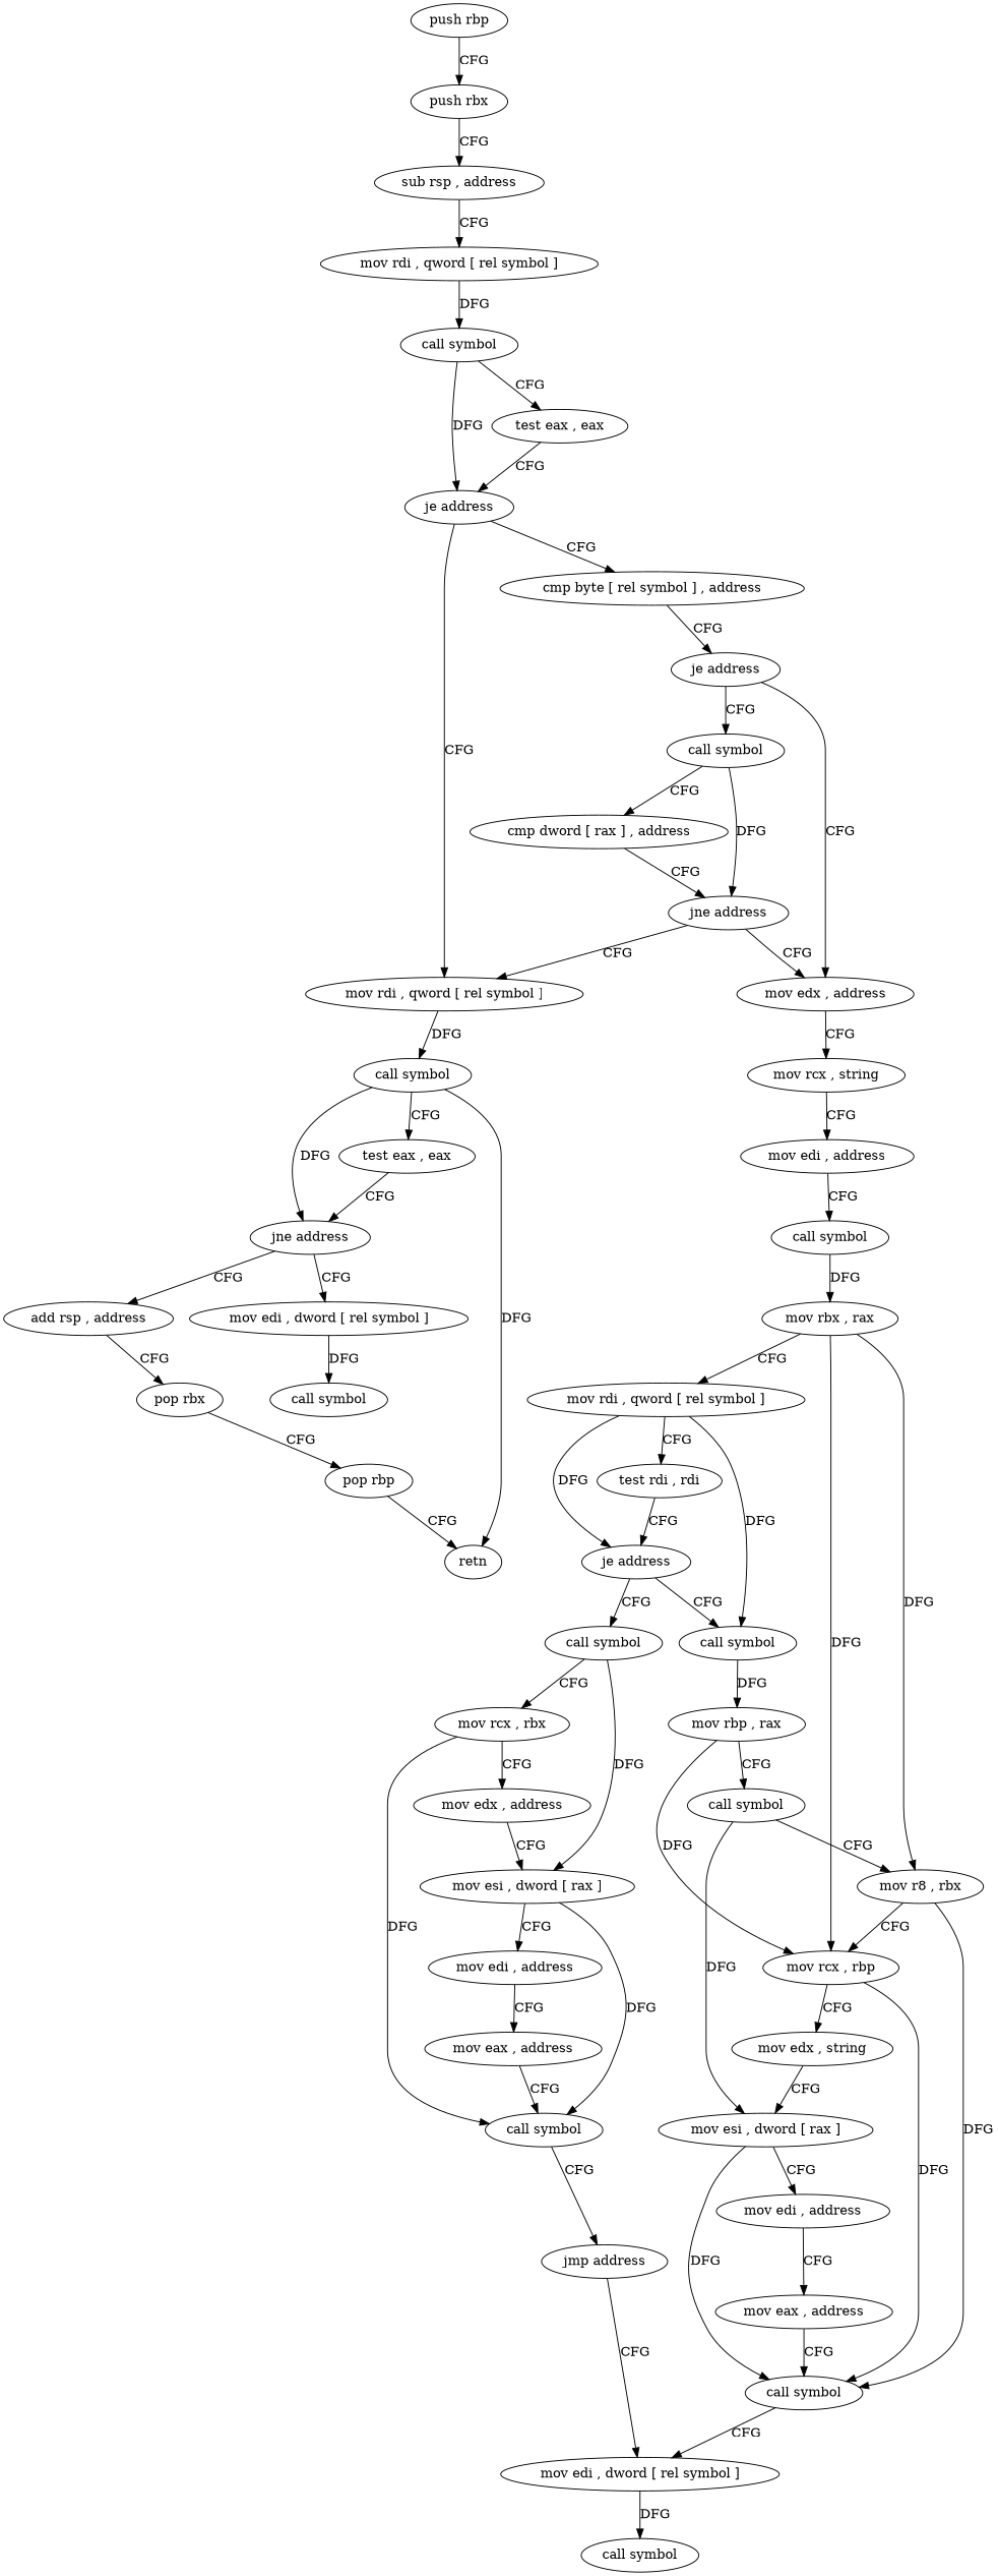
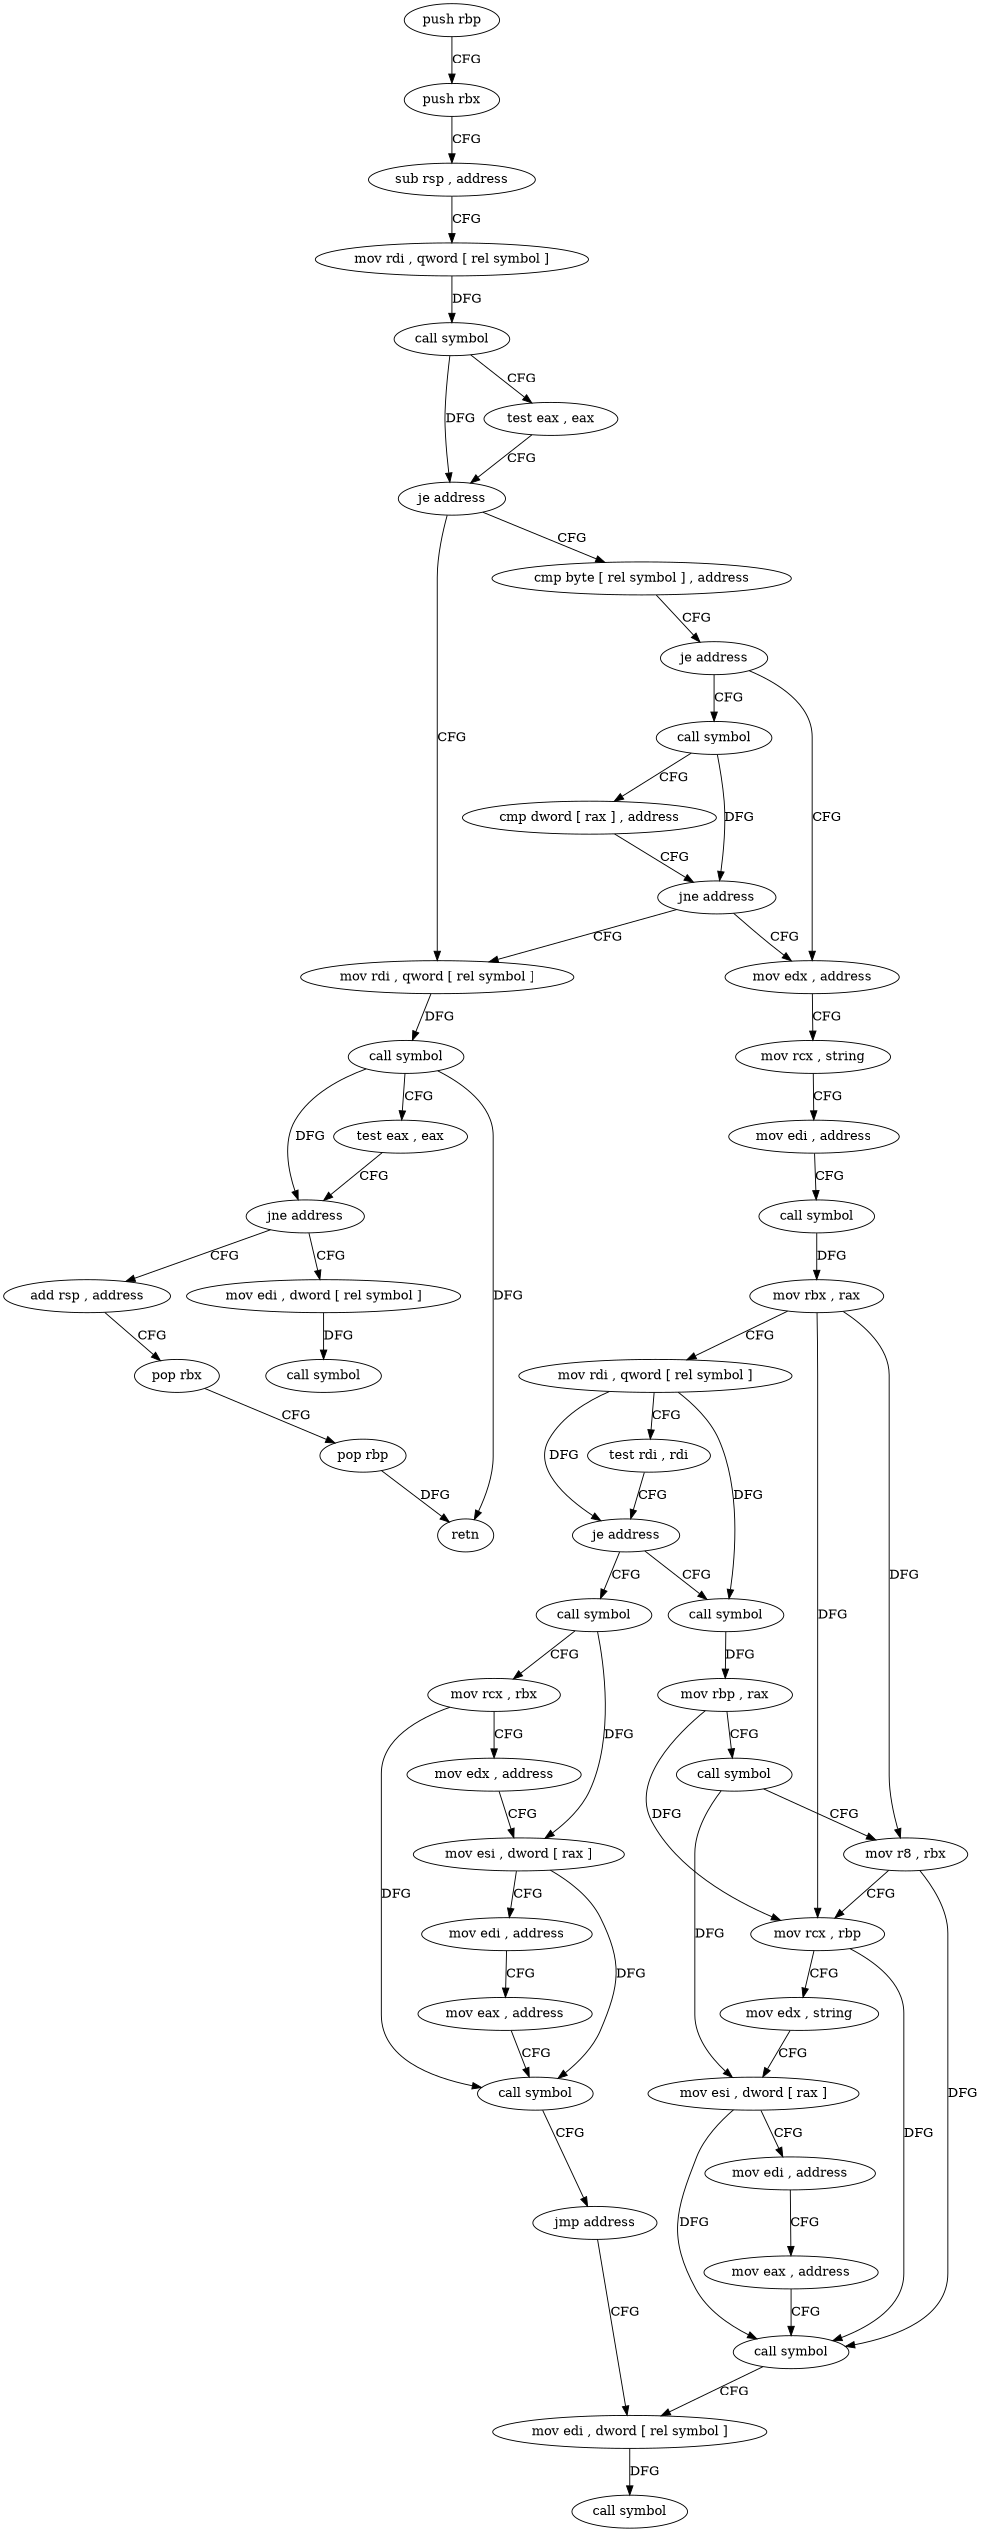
  digraph {
    n1 [label="push rbp"]
    n2 [label="push rbx"]
    n3 [label="sub rsp , address"]
    n4 [label="mov rdi , qword [ rel symbol ]"]
    n5 [label="call symbol"]
    n6 [label="test eax , eax"]
    n7 [label="je address"]
    n8 [label="mov rdi , qword [ rel symbol ]"]
    n9 [label="cmp byte [ rel symbol ] , address"]
    n10 [label="call symbol"]
    n11 [label="je address"]
    n12 [label="test eax , eax"]
    n13 [label="jne address"]
    n14 [label=retn]
    n15 [label="mov edx , address"]
    n16 [label="call symbol"]
    n17 [label="mov edi , dword [ rel symbol ]"]
    n18 [label="add rsp , address"]
    n19 [label="call symbol"]
    n20 [label="pop rbx"]
    n21 [label="pop rbp"]
    n22 [label="mov rcx , string"]
    n23 [label="cmp dword [ rax ] , address"]
    n24 [label="jne address"]
    n25 [label="mov edi , address"]
    n26 [label="call symbol"]
    n27 [label="mov rbx , rax"]
    n28 [label="mov rdi , qword [ rel symbol ]"]
    n29 [label="mov r8 , rbx"]
    n30 [label="mov rcx , rbp"]
    n31 [label="test rdi , rdi"]
    n32 [label="je address"]
    n33 [label="call symbol"]
    n34 [label="mov rcx , rbx"]
    n35 [label="mov edx , address"]
    n36 [label="call symbol"]
    n37 [label="call symbol"]
    n38 [label="call symbol"]
    n39 [label="mov rbp , rax"]
    n40 [label="mov esi , dword [ rax ]"]
    n41 [label="mov edi , address"]
    n42 [label="call symbol"]
    n43 [label="jmp address"]
    n44 [label="mov eax , address"]
    n45 [label="mov edi , dword [ rel symbol ]"]
    n46 [label="call symbol"]
    n47 [label="mov esi , dword [ rax ]"]
    n48 [label="mov edx , string"]
    n49 [label="mov edi , address"]
    n50 [label="mov eax , address"]
    n1 -> n2 [label=CFG]
    n2 -> n3 [label=CFG]
    n3 -> n4 [label=CFG]
    n4 -> n5 [label=DFG]
    n5 -> n6 [label=CFG]
    n5 -> n7 [label=DFG]
    n6 -> n7 [label=CFG]
    n7 -> n8 [label=CFG]
    n7 -> n9 [label=CFG]
    n8 -> n10 [label=DFG]
    n9 -> n11 [label=CFG]
    n10 -> n12 [label=CFG]
    n10 -> n13 [label=DFG]
    n10 -> n14 [label=DFG]
    n11 -> n15 [label=CFG]
    n11 -> n16 [label=CFG]
    n12 -> n13 [label=CFG]
    n13 -> n17 [label=CFG]
    n13 -> n18 [label=CFG]
    n15 -> n22 [label=CFG]
    n16 -> n23 [label=CFG]
    n16 -> n24 [label=DFG]
    n17 -> n19 [label=DFG]
    n18 -> n20 [label=CFG]
    n20 -> n21 [label=CFG]
-   n21 -> n14 [label=CFG]
+   n21 -> n14 [label=DFG]
    n22 -> n25 [label=CFG]
    n23 -> n24 [label=CFG]
    n24 -> n8 [label=CFG]
    n24 -> n15 [label=CFG]
    n25 -> n26 [label=CFG]
    n26 -> n27 [label=DFG]
    n27 -> n28 [label=CFG]
    n27 -> n29 [label=DFG]
    n27 -> n30 [label=DFG]
    n28 -> n31 [label=CFG]
    n28 -> n32 [label=DFG]
    n28 -> n33 [label=DFG]
    n29 -> n30 [label=CFG]
    n29 -> n37 [label=DFG]
    n30 -> n37 [label=DFG]
    n30 -> n48 [label=CFG]
    n31 -> n32 [label=CFG]
    n32 -> n33 [label=CFG]
    n32 -> n38 [label=CFG]
    n33 -> n39 [label=DFG]
    n34 -> n35 [label=CFG]
    n34 -> n36 [label=DFG]
    n35 -> n40 [label=CFG]
    n36 -> n43 [label=CFG]
    n37 -> n45 [label=CFG]
    n38 -> n34 [label=CFG]
    n38 -> n40 [label=DFG]
    n39 -> n30 [label=DFG]
    n39 -> n42 [label=CFG]
    n40 -> n36 [label=DFG]
    n40 -> n41 [label=CFG]
    n41 -> n44 [label=CFG]
    n42 -> n29 [label=CFG]
    n42 -> n47 [label=DFG]
    n43 -> n45 [label=CFG]
    n44 -> n36 [label=CFG]
    n45 -> n46 [label=DFG]
    n47 -> n37 [label=DFG]
    n47 -> n49 [label=CFG]
    n48 -> n47 [label=CFG]
    n49 -> n50 [label=CFG]
    n50 -> n37 [label=CFG]
  }
